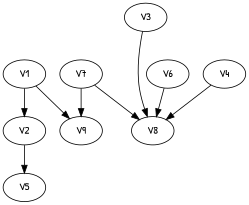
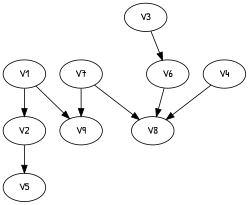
  strict digraph {
    concentrate=True
    fontname="Patrick Hand"
    node [fontname="Patrick Hand"]
    edge [fontname="Patrick Hand"]
    V7
    V9
    V8
    V1
    V2
    V5
    V3
    V6
    V4
    V7 -> V9
    V7 -> V8
    V1 -> V9
    V1 -> V2
    V2 -> V5
-   V3 -> V8
+   V3 -> V6
    V6 -> V8
    V4 -> V8
  }
